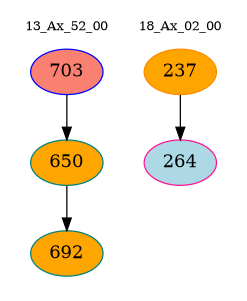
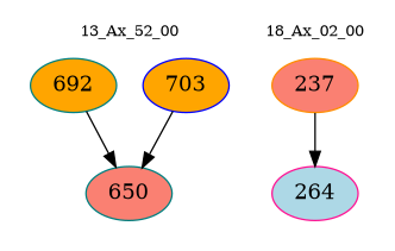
  digraph {
    node [color=teal fillcolor=orange style=filled]
    edge [color=black]
-   n1 [color=blue fillcolor=salmon label=703]
-   n2 [label=650]
+   n1 [color=blue label=703]
+   n2 [fillcolor=salmon label=650]
    n3 [label=692]
-   n4 [color=darkorange label=237]
+   n4 [color=darkorange fillcolor=salmon label=237]
    n5 [color=deeppink fillcolor=lightblue label=264]
    subgraph cluster_1 {
      color=white
      fontsize=10
      label="13_Ax_52_00"
      n1
      n2
      n3
    }
    subgraph cluster_2 {
      color=white
      fontsize=10
      label="18_Ax_02_00"
      n4
      n5
    }
    n1 -> n2
-   n2 -> n3
+   n3 -> n2
    n4 -> n5
  }
